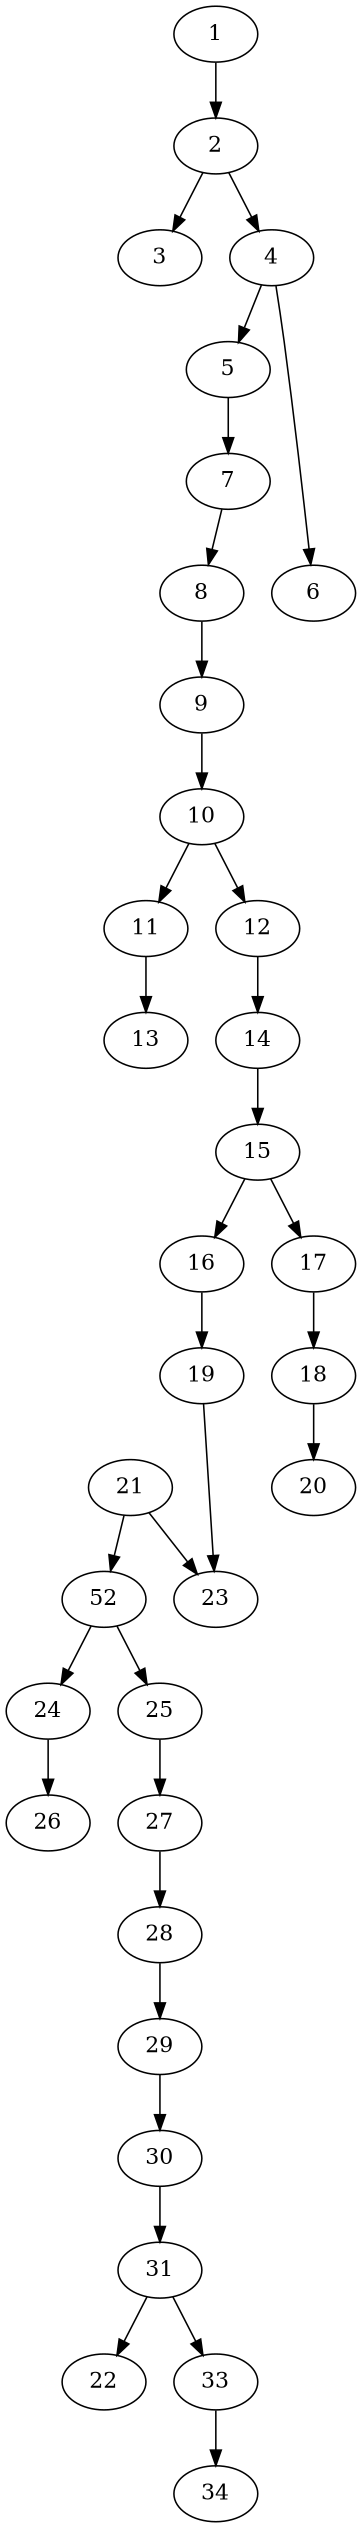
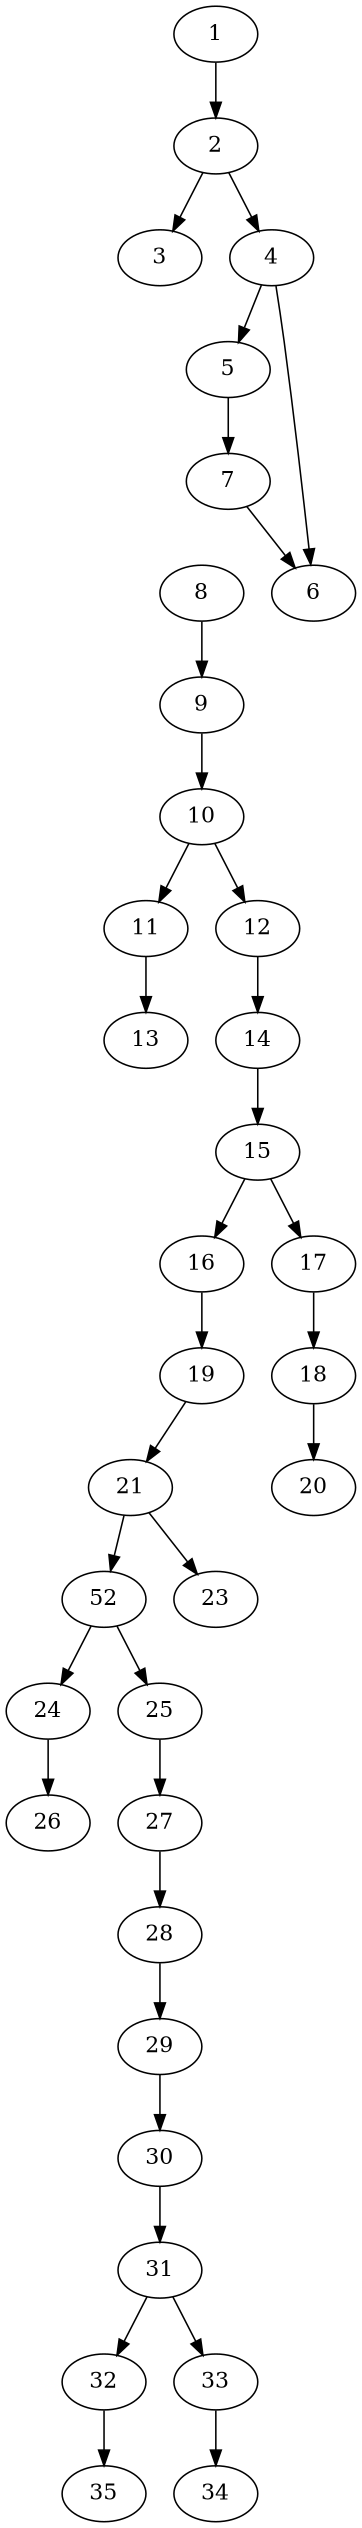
  digraph {
    node [alpha=0.14]
    1 [expect_size=21601280]
    2 [alpha=0.17 expect_size=29455360]
    3 [alpha=0.18 expect_size=35811328]
    4 [alpha=0.09 expect_size=11714560]
    5 [expect_size=13875200]
    6 [alpha=0.05 expect_size=29060096]
    7 [alpha=0.17 expect_size=33284096]
    8 [alpha=0.09 expect_size=17246208]
    9 [alpha=0.13 expect_size=50771968]
    10 [alpha=0.07 expect_size=14488576]
    11 [alpha=0.01 expect_size=49180672]
    12 [alpha=0.02 expect_size=33899520]
    13 [alpha=0.06 expect_size=27973632]
    14 [alpha=0.00 expect_size=22851584]
    15 [alpha=0.00 expect_size=44640256]
    16 [alpha=0.15 expect_size=31094784]
    17 [alpha=0.02 expect_size=43916288]
    19 [alpha=0.04 expect_size=11060224]
    18 [alpha=0.02 expect_size=37541888]
    21 [alpha=0.11 expect_size=11577344]
    20 [expect_size=41800704]
    n22 [alpha=0.18 expect_size=15064064 label=52]
    23 [alpha=0.19 expect_size=19004416]
    24 [alpha=0.02 expect_size=32252928]
    25 [alpha=0.08 expect_size=33354752]
    26 [alpha=0.05 expect_size=33416192]
    27 [expect_size=20515840]
    28 [alpha=0.08 expect_size=25822208]
    29 [alpha=0.01 expect_size=31587328]
    30 [alpha=0.18 expect_size=40222720]
    31 [alpha=0.13 expect_size=25626624]
-   32 [alpha=0.01 expect_size=51344384 label=22]
+   32 [alpha=0.01 expect_size=51344384]
    33 [alpha=0.18 expect_size=47217664]
+   35 [alpha=0.05 expect_size=47605760]
    34 [alpha=0.03 expect_size=43813888]
    1 -> 2
    2 -> 3
    2 -> 4
    4 -> 5
    4 -> 6
    5 -> 7
-   7 -> 8
+   7 -> 6
    8 -> 9
    9 -> 10
    10 -> 11
    10 -> 12
    11 -> 13
    12 -> 14
    14 -> 15
    15 -> 16
    15 -> 17
    16 -> 19
    17 -> 18
-   19 -> 23
+   19 -> 21
    18 -> 20
    21 -> n22
    21 -> 23
    n22 -> 24
    n22 -> 25
    24 -> 26
    25 -> 27
    27 -> 28
    28 -> 29
    29 -> 30
    30 -> 31
    31 -> 32
    31 -> 33
+   32 -> 35
    33 -> 34
  }
